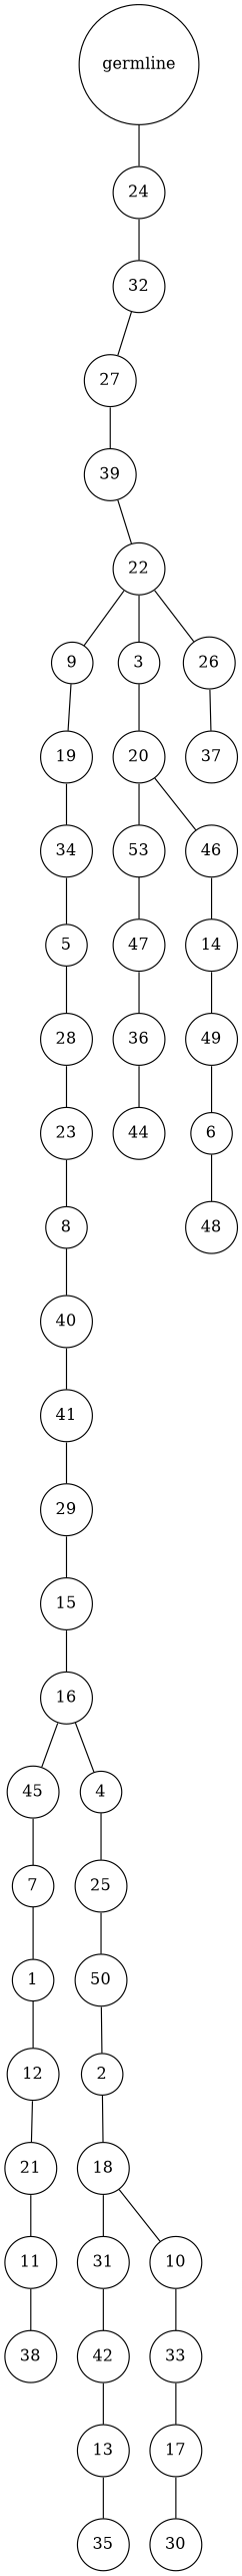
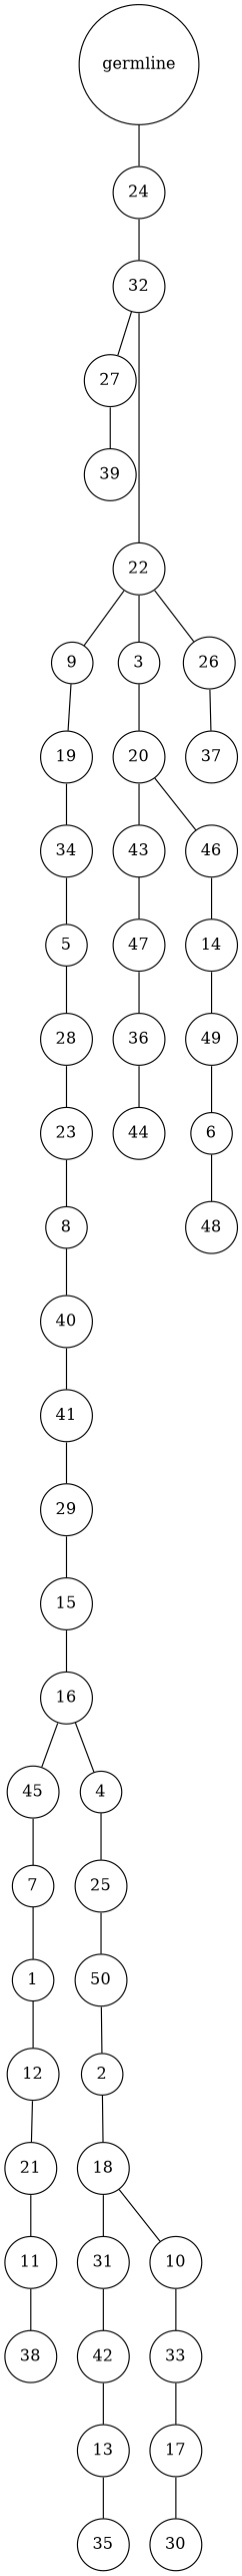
  graph {
    rankdir=UD
    splines=line
    node [shape=circle]
    n1 [label=germline]
    n2 [label=24]
    n3 [label=32]
    n4 [label=27]
    n5 [label=39]
    n6 [label=22]
    n7 [label=9]
    n8 [label=3]
    n9 [label=26]
    n10 [label=19]
    n11 [label=20]
    n12 [label=37]
    n13 [label=34]
    n14 [label=5]
    n15 [label=28]
    n16 [label=23]
    n17 [label=8]
    n18 [label=40]
    n19 [label=41]
    n20 [label=29]
    n21 [label=15]
    n22 [label=16]
    n23 [label=45]
    n24 [label=4]
    n25 [label=7]
    n26 [label=25]
    n27 [label=1]
    n28 [label=12]
    n29 [label=21]
    n30 [label=11]
    n31 [label=38]
    n32 [label=50]
    n33 [label=2]
    n34 [label=18]
    n35 [label=31]
    n36 [label=10]
    n37 [label=42]
    n38 [label=33]
    n39 [label=13]
    n40 [label=35]
    n41 [label=17]
    n42 [label=30]
-   n43 [label=53]
+   n43 [label=43]
    n44 [label=46]
    n45 [label=47]
    n46 [label=36]
    n47 [label=44]
    n48 [label=14]
    n49 [label=49]
    n50 [label=6]
    n51 [label=48]
    n1 -- n2
    n2 -- n3
    n3 -- n4
    n4 -- n5
-   n5 -- n6
+   n3 -- n6
    n6 -- n7
    n6 -- n8
    n6 -- n9
    n7 -- n10
    n8 -- n11
    n9 -- n12
    n10 -- n13
    n11 -- n43
    n11 -- n44
    n13 -- n14
    n14 -- n15
    n15 -- n16
    n16 -- n17
    n17 -- n18
    n18 -- n19
    n19 -- n20
    n20 -- n21
    n21 -- n22
    n22 -- n23
    n22 -- n24
    n23 -- n25
    n24 -- n26
    n25 -- n27
    n26 -- n32
    n27 -- n28
    n28 -- n29
    n29 -- n30
    n30 -- n31
    n32 -- n33
    n33 -- n34
    n34 -- n35
    n34 -- n36
    n35 -- n37
    n36 -- n38
    n37 -- n39
    n38 -- n41
    n39 -- n40
    n41 -- n42
    n43 -- n45
    n44 -- n48
    n45 -- n46
    n46 -- n47
    n48 -- n49
    n49 -- n50
    n50 -- n51
  }
